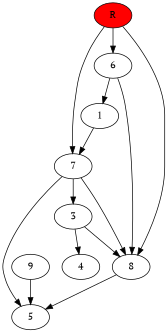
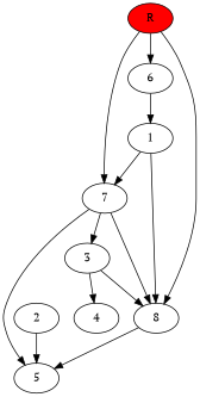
  digraph {
    fontname="PT Serif"
    node [fontname="PT Serif"]
    edge [fontname="PT Serif"]
    1
    7
    8
    6
    5
    3
-   2 [label=9]
+   2
    4
    R [fillcolor="#ff0000" style=filled]
    1 -> 7
-   6 -> 8
+   1 -> 8
    7 -> 8
    7 -> 5
    7 -> 3
    8 -> 5
    6 -> 1
    3 -> 8
    3 -> 4
    2 -> 5
    R -> 7
    R -> 8
    R -> 6
  }
